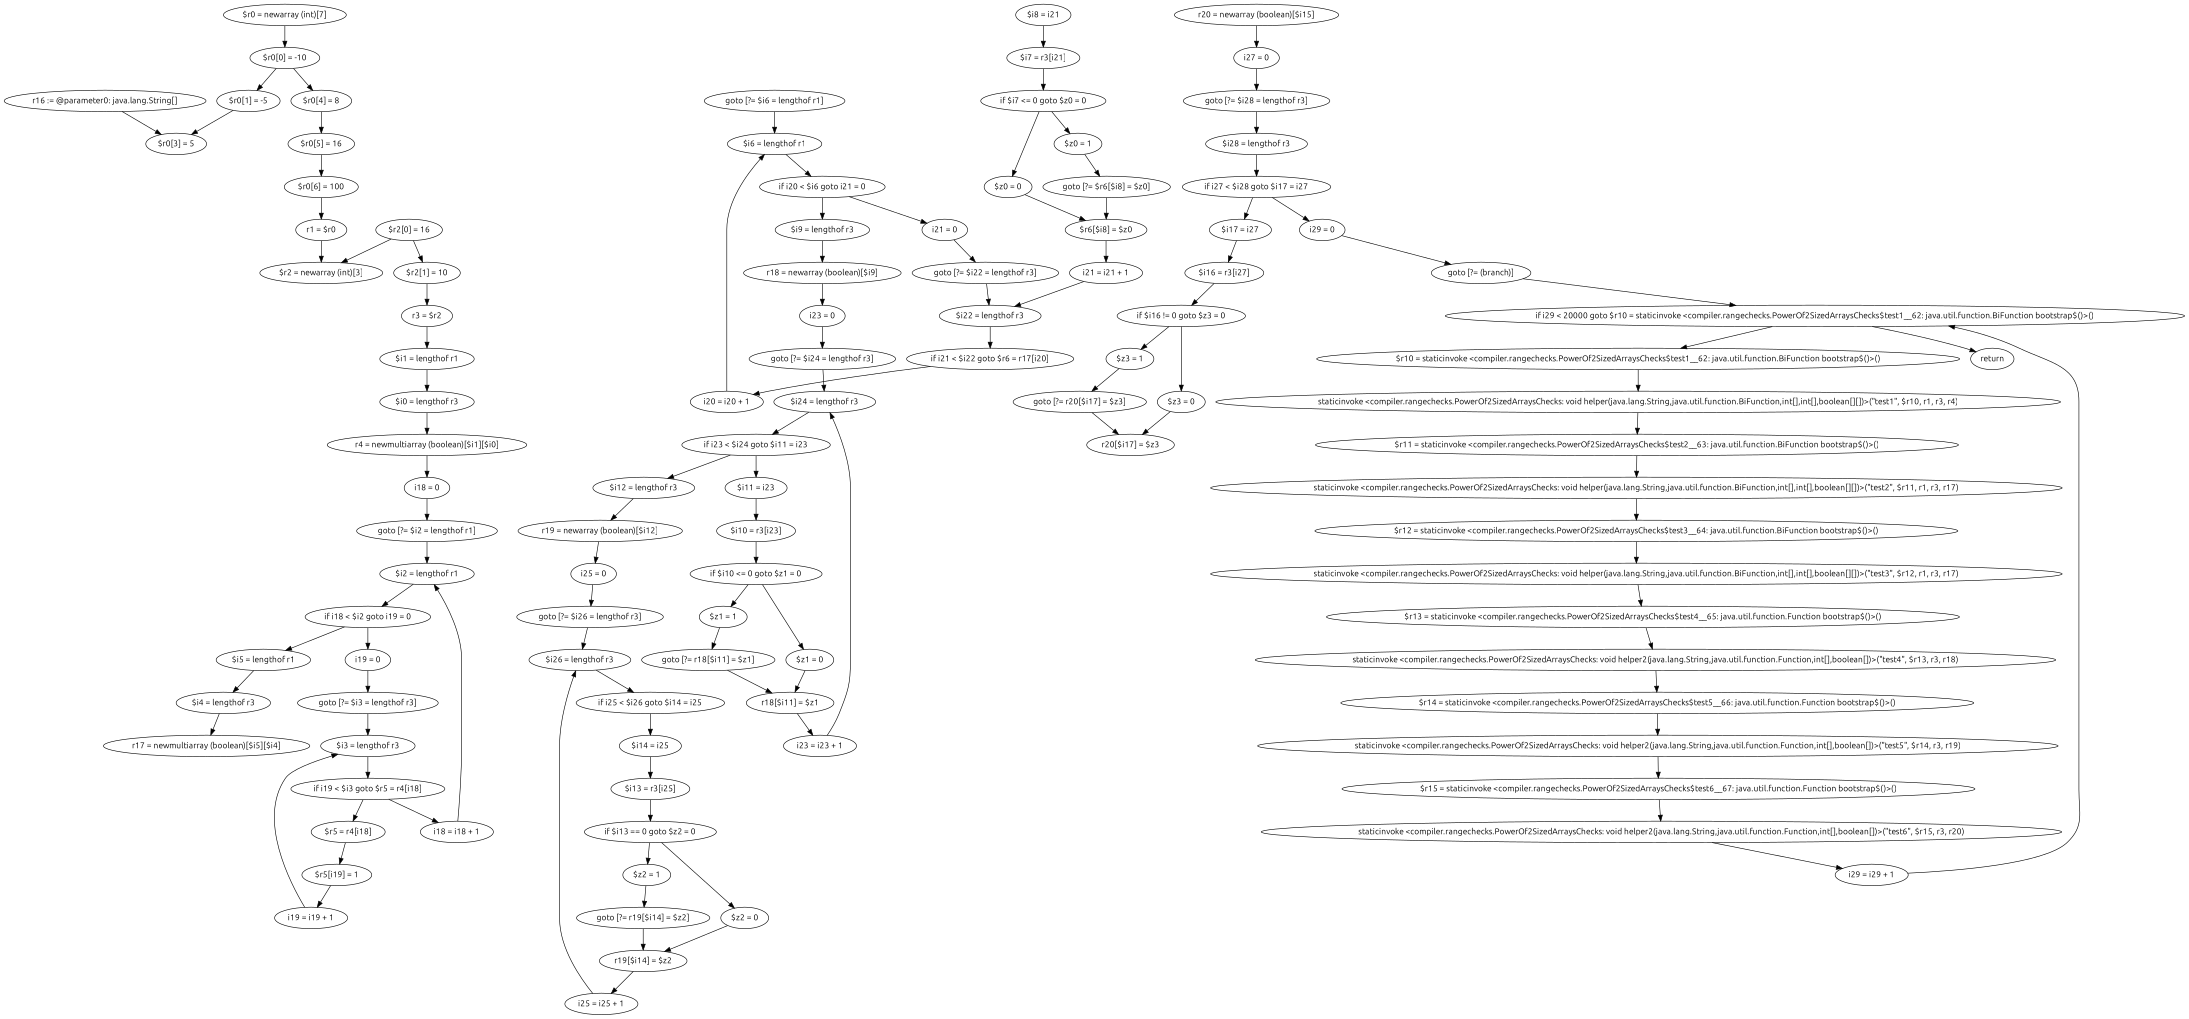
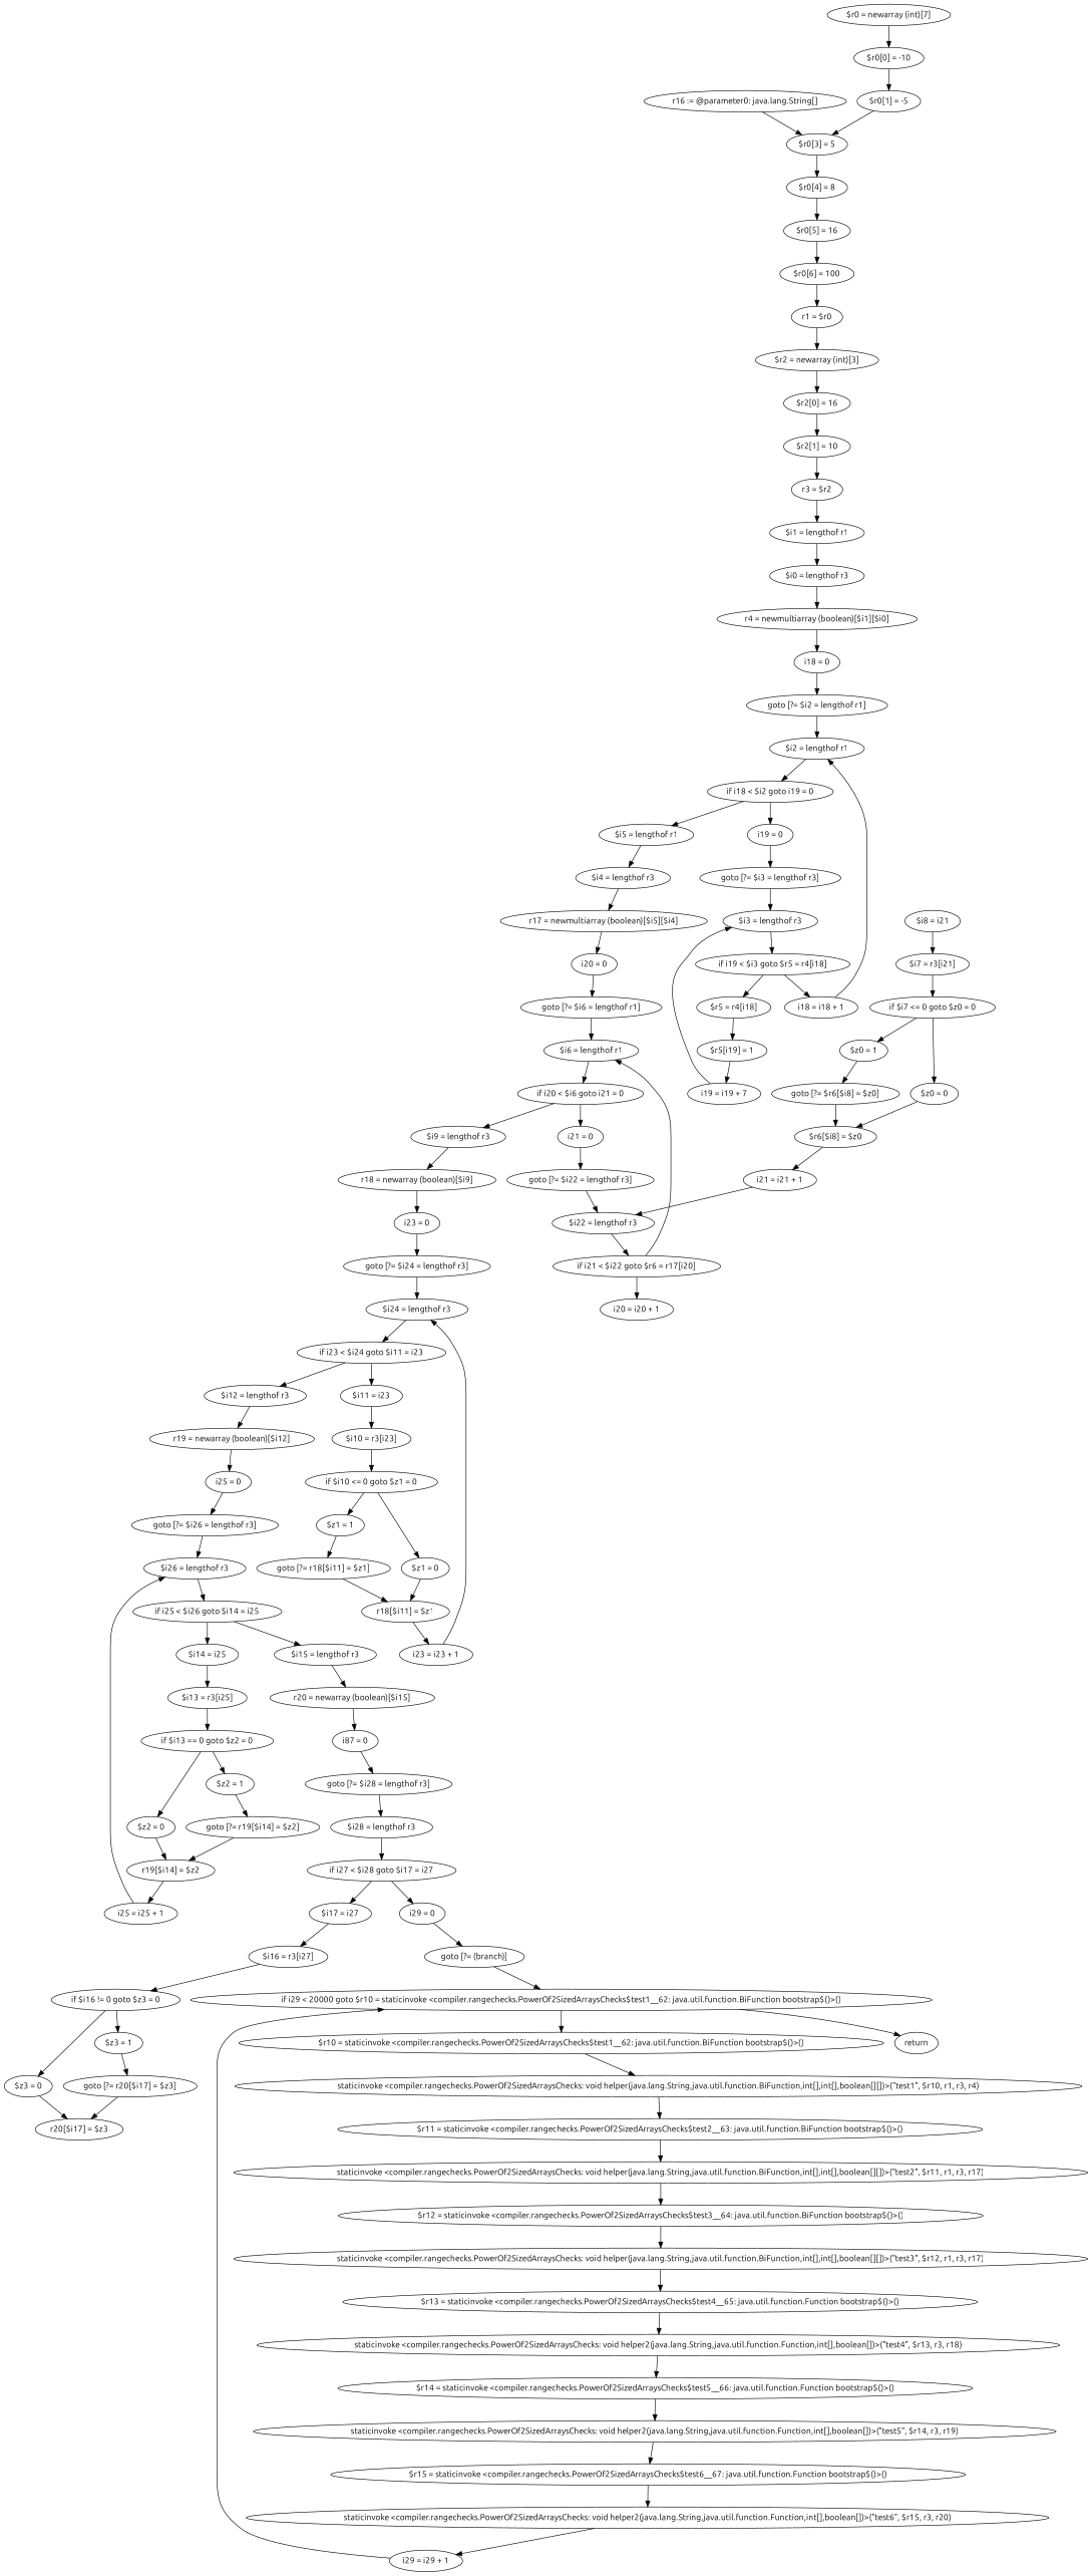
  digraph {
    fontname=Ubuntu
    node [fontname=Ubuntu]
    edge [fontname=Ubuntu]
    "r16 := @parameter0: java.lang.String[]"
    "$r0[3] = 5"
    "$r0 = newarray (int)[7]"
    "$r0[0] = -10"
    "$r0[1] = -5"
    "$r0[4] = 8"
    "$r0[5] = 16"
    "$r0[6] = 100"
    "r1 = $r0"
    "$r2 = newarray (int)[3]"
    "$r2[0] = 16"
    "$r2[1] = 10"
    "r3 = $r2"
    "$i1 = lengthof r1"
    "$i0 = lengthof r3"
    "r4 = newmultiarray (boolean)[$i1][$i0]"
    "i18 = 0"
    "goto [?= $i2 = lengthof r1]"
    "$i2 = lengthof r1"
    "if i18 < $i2 goto i19 = 0"
    "i19 = 0"
    "goto [?= $i3 = lengthof r3]"
    "$i3 = lengthof r3"
    "if i19 < $i3 goto $r5 = r4[i18]"
    "$r5 = r4[i18]"
    "$r5[i19] = 1"
-   "i19 = i19 + 1"
+   "i19 = i19 + 1" [label="i19 = i19 + 7"]
    "i18 = i18 + 1"
    "$i5 = lengthof r1"
    "$i4 = lengthof r3"
    "r17 = newmultiarray (boolean)[$i5][$i4]"
+   "i20 = 0"
    "goto [?= $i6 = lengthof r1]"
    "$i6 = lengthof r1"
    "if i20 < $i6 goto i21 = 0"
    "i21 = 0"
    "goto [?= $i22 = lengthof r3]"
    "$i22 = lengthof r3"
    "if i21 < $i22 goto $r6 = r17[i20]"
    "$i8 = i21"
    "$i7 = r3[i21]"
    "if $i7 <= 0 goto $z0 = 0"
    "$z0 = 1"
    "$z0 = 0"
    "goto [?= $r6[$i8] = $z0]"
    "$r6[$i8] = $z0"
    "i21 = i21 + 1"
    "i20 = i20 + 1"
    "$i9 = lengthof r3"
    "r18 = newarray (boolean)[$i9]"
    "i23 = 0"
    "goto [?= $i24 = lengthof r3]"
    "$i24 = lengthof r3"
    "if i23 < $i24 goto $i11 = i23"
    "$i11 = i23"
    "$i10 = r3[i23]"
    "if $i10 <= 0 goto $z1 = 0"
    "$z1 = 1"
    "$z1 = 0"
    "goto [?= r18[$i11] = $z1]"
    "r18[$i11] = $z1"
    "i23 = i23 + 1"
    "$i12 = lengthof r3"
    "r19 = newarray (boolean)[$i12]"
    "i25 = 0"
    "goto [?= $i26 = lengthof r3]"
    "$i26 = lengthof r3"
    "if i25 < $i26 goto $i14 = i25"
    "$i14 = i25"
    "$i13 = r3[i25]"
    "if $i13 == 0 goto $z2 = 0"
    "$z2 = 1"
    "$z2 = 0"
    "goto [?= r19[$i14] = $z2]"
    "r19[$i14] = $z2"
    "i25 = i25 + 1"
+   "$i15 = lengthof r3"
    "r20 = newarray (boolean)[$i15]"
-   "i27 = 0"
+   "i27 = 0" [label="i87 = 0"]
    "goto [?= $i28 = lengthof r3]"
    "$i28 = lengthof r3"
    "if i27 < $i28 goto $i17 = i27"
    "$i17 = i27"
    "$i16 = r3[i27]"
    "if $i16 != 0 goto $z3 = 0"
    "$z3 = 1"
    "$z3 = 0"
    "goto [?= r20[$i17] = $z3]"
    "r20[$i17] = $z3"
    "i29 = 0"
    "goto [?= (branch)]"
    "if i29 < 20000 goto $r10 = staticinvoke <compiler.rangechecks.PowerOf2SizedArraysChecks$test1__62: java.util.function.BiFunction bootstrap$()>()"
    "$r10 = staticinvoke <compiler.rangechecks.PowerOf2SizedArraysChecks$test1__62: java.util.function.BiFunction bootstrap$()>()"
    return
    "staticinvoke <compiler.rangechecks.PowerOf2SizedArraysChecks: void helper(java.lang.String,java.util.function.BiFunction,int[],int[],boolean[][])>(\"test1\", $r10, r1, r3, r4)"
    "$r11 = staticinvoke <compiler.rangechecks.PowerOf2SizedArraysChecks$test2__63: java.util.function.BiFunction bootstrap$()>()"
    "staticinvoke <compiler.rangechecks.PowerOf2SizedArraysChecks: void helper(java.lang.String,java.util.function.BiFunction,int[],int[],boolean[][])>(\"test2\", $r11, r1, r3, r17)"
    "$r12 = staticinvoke <compiler.rangechecks.PowerOf2SizedArraysChecks$test3__64: java.util.function.BiFunction bootstrap$()>()"
    "staticinvoke <compiler.rangechecks.PowerOf2SizedArraysChecks: void helper(java.lang.String,java.util.function.BiFunction,int[],int[],boolean[][])>(\"test3\", $r12, r1, r3, r17)"
    "$r13 = staticinvoke <compiler.rangechecks.PowerOf2SizedArraysChecks$test4__65: java.util.function.Function bootstrap$()>()"
    "staticinvoke <compiler.rangechecks.PowerOf2SizedArraysChecks: void helper2(java.lang.String,java.util.function.Function,int[],boolean[])>(\"test4\", $r13, r3, r18)"
    "$r14 = staticinvoke <compiler.rangechecks.PowerOf2SizedArraysChecks$test5__66: java.util.function.Function bootstrap$()>()"
    "staticinvoke <compiler.rangechecks.PowerOf2SizedArraysChecks: void helper2(java.lang.String,java.util.function.Function,int[],boolean[])>(\"test5\", $r14, r3, r19)"
    "$r15 = staticinvoke <compiler.rangechecks.PowerOf2SizedArraysChecks$test6__67: java.util.function.Function bootstrap$()>()"
    "staticinvoke <compiler.rangechecks.PowerOf2SizedArraysChecks: void helper2(java.lang.String,java.util.function.Function,int[],boolean[])>(\"test6\", $r15, r3, r20)"
    "i29 = i29 + 1"
    "r16 := @parameter0: java.lang.String[]" -> "$r0[3] = 5"
-   "$r0[0] = -10" -> "$r0[4] = 8"
+   "$r0[3] = 5" -> "$r0[4] = 8"
    "$r0 = newarray (int)[7]" -> "$r0[0] = -10"
    "$r0[0] = -10" -> "$r0[1] = -5"
    "$r0[1] = -5" -> "$r0[3] = 5"
    "$r0[4] = 8" -> "$r0[5] = 16"
    "$r0[5] = 16" -> "$r0[6] = 100"
    "$r0[6] = 100" -> "r1 = $r0"
    "r1 = $r0" -> "$r2 = newarray (int)[3]"
-   "$r2[0] = 16" -> "$r2 = newarray (int)[3]"
+   "$r2 = newarray (int)[3]" -> "$r2[0] = 16"
    "$r2[0] = 16" -> "$r2[1] = 10"
    "$r2[1] = 10" -> "r3 = $r2"
    "r3 = $r2" -> "$i1 = lengthof r1"
    "$i1 = lengthof r1" -> "$i0 = lengthof r3"
    "$i0 = lengthof r3" -> "r4 = newmultiarray (boolean)[$i1][$i0]"
    "r4 = newmultiarray (boolean)[$i1][$i0]" -> "i18 = 0"
    "i18 = 0" -> "goto [?= $i2 = lengthof r1]"
    "goto [?= $i2 = lengthof r1]" -> "$i2 = lengthof r1"
    "$i2 = lengthof r1" -> "if i18 < $i2 goto i19 = 0"
    "if i18 < $i2 goto i19 = 0" -> "i19 = 0"
    "if i18 < $i2 goto i19 = 0" -> "$i5 = lengthof r1"
    "i19 = 0" -> "goto [?= $i3 = lengthof r3]"
    "goto [?= $i3 = lengthof r3]" -> "$i3 = lengthof r3"
    "$i3 = lengthof r3" -> "if i19 < $i3 goto $r5 = r4[i18]"
    "if i19 < $i3 goto $r5 = r4[i18]" -> "$r5 = r4[i18]"
    "if i19 < $i3 goto $r5 = r4[i18]" -> "i18 = i18 + 1"
    "$r5 = r4[i18]" -> "$r5[i19] = 1"
    "$r5[i19] = 1" -> "i19 = i19 + 1"
    "i19 = i19 + 1" -> "$i3 = lengthof r3"
    "i18 = i18 + 1" -> "$i2 = lengthof r1"
    "$i5 = lengthof r1" -> "$i4 = lengthof r3"
    "$i4 = lengthof r3" -> "r17 = newmultiarray (boolean)[$i5][$i4]"
+   "r17 = newmultiarray (boolean)[$i5][$i4]" -> "i20 = 0"
+   "i20 = 0" -> "goto [?= $i6 = lengthof r1]"
    "goto [?= $i6 = lengthof r1]" -> "$i6 = lengthof r1"
    "$i6 = lengthof r1" -> "if i20 < $i6 goto i21 = 0"
    "if i20 < $i6 goto i21 = 0" -> "i21 = 0"
    "if i20 < $i6 goto i21 = 0" -> "$i9 = lengthof r3"
    "i21 = 0" -> "goto [?= $i22 = lengthof r3]"
    "goto [?= $i22 = lengthof r3]" -> "$i22 = lengthof r3"
    "$i22 = lengthof r3" -> "if i21 < $i22 goto $r6 = r17[i20]"
    "if i21 < $i22 goto $r6 = r17[i20]" -> "i20 = i20 + 1"
    "$i8 = i21" -> "$i7 = r3[i21]"
    "$i7 = r3[i21]" -> "if $i7 <= 0 goto $z0 = 0"
    "if $i7 <= 0 goto $z0 = 0" -> "$z0 = 1"
    "if $i7 <= 0 goto $z0 = 0" -> "$z0 = 0"
    "$z0 = 1" -> "goto [?= $r6[$i8] = $z0]"
    "$z0 = 0" -> "$r6[$i8] = $z0"
    "goto [?= $r6[$i8] = $z0]" -> "$r6[$i8] = $z0"
    "$r6[$i8] = $z0" -> "i21 = i21 + 1"
    "i21 = i21 + 1" -> "$i22 = lengthof r3"
-   "i20 = i20 + 1" -> "$i6 = lengthof r1"
+   "if i21 < $i22 goto $r6 = r17[i20]" -> "$i6 = lengthof r1"
    "$i9 = lengthof r3" -> "r18 = newarray (boolean)[$i9]"
    "r18 = newarray (boolean)[$i9]" -> "i23 = 0"
    "i23 = 0" -> "goto [?= $i24 = lengthof r3]"
    "goto [?= $i24 = lengthof r3]" -> "$i24 = lengthof r3"
    "$i24 = lengthof r3" -> "if i23 < $i24 goto $i11 = i23"
    "if i23 < $i24 goto $i11 = i23" -> "$i11 = i23"
    "if i23 < $i24 goto $i11 = i23" -> "$i12 = lengthof r3"
    "$i11 = i23" -> "$i10 = r3[i23]"
    "$i10 = r3[i23]" -> "if $i10 <= 0 goto $z1 = 0"
    "if $i10 <= 0 goto $z1 = 0" -> "$z1 = 1"
    "if $i10 <= 0 goto $z1 = 0" -> "$z1 = 0"
    "$z1 = 1" -> "goto [?= r18[$i11] = $z1]"
    "$z1 = 0" -> "r18[$i11] = $z1"
    "goto [?= r18[$i11] = $z1]" -> "r18[$i11] = $z1"
    "r18[$i11] = $z1" -> "i23 = i23 + 1"
    "i23 = i23 + 1" -> "$i24 = lengthof r3"
    "$i12 = lengthof r3" -> "r19 = newarray (boolean)[$i12]"
    "r19 = newarray (boolean)[$i12]" -> "i25 = 0"
    "i25 = 0" -> "goto [?= $i26 = lengthof r3]"
    "goto [?= $i26 = lengthof r3]" -> "$i26 = lengthof r3"
    "$i26 = lengthof r3" -> "if i25 < $i26 goto $i14 = i25"
    "if i25 < $i26 goto $i14 = i25" -> "$i14 = i25"
+   "if i25 < $i26 goto $i14 = i25" -> "$i15 = lengthof r3"
    "$i14 = i25" -> "$i13 = r3[i25]"
    "$i13 = r3[i25]" -> "if $i13 == 0 goto $z2 = 0"
    "if $i13 == 0 goto $z2 = 0" -> "$z2 = 1"
    "if $i13 == 0 goto $z2 = 0" -> "$z2 = 0"
    "$z2 = 1" -> "goto [?= r19[$i14] = $z2]"
    "$z2 = 0" -> "r19[$i14] = $z2"
    "goto [?= r19[$i14] = $z2]" -> "r19[$i14] = $z2"
    "r19[$i14] = $z2" -> "i25 = i25 + 1"
    "i25 = i25 + 1" -> "$i26 = lengthof r3"
+   "$i15 = lengthof r3" -> "r20 = newarray (boolean)[$i15]"
    "r20 = newarray (boolean)[$i15]" -> "i27 = 0"
    "i27 = 0" -> "goto [?= $i28 = lengthof r3]"
    "goto [?= $i28 = lengthof r3]" -> "$i28 = lengthof r3"
    "$i28 = lengthof r3" -> "if i27 < $i28 goto $i17 = i27"
    "if i27 < $i28 goto $i17 = i27" -> "$i17 = i27"
    "if i27 < $i28 goto $i17 = i27" -> "i29 = 0"
    "$i17 = i27" -> "$i16 = r3[i27]"
    "$i16 = r3[i27]" -> "if $i16 != 0 goto $z3 = 0"
    "if $i16 != 0 goto $z3 = 0" -> "$z3 = 1"
    "if $i16 != 0 goto $z3 = 0" -> "$z3 = 0"
    "$z3 = 1" -> "goto [?= r20[$i17] = $z3]"
    "$z3 = 0" -> "r20[$i17] = $z3"
    "goto [?= r20[$i17] = $z3]" -> "r20[$i17] = $z3"
    "i29 = 0" -> "goto [?= (branch)]"
    "goto [?= (branch)]" -> "if i29 < 20000 goto $r10 = staticinvoke <compiler.rangechecks.PowerOf2SizedArraysChecks$test1__62: java.util.function.BiFunction bootstrap$()>()"
    "if i29 < 20000 goto $r10 = staticinvoke <compiler.rangechecks.PowerOf2SizedArraysChecks$test1__62: java.util.function.BiFunction bootstrap$()>()" -> "$r10 = staticinvoke <compiler.rangechecks.PowerOf2SizedArraysChecks$test1__62: java.util.function.BiFunction bootstrap$()>()"
    "if i29 < 20000 goto $r10 = staticinvoke <compiler.rangechecks.PowerOf2SizedArraysChecks$test1__62: java.util.function.BiFunction bootstrap$()>()" -> return
    "$r10 = staticinvoke <compiler.rangechecks.PowerOf2SizedArraysChecks$test1__62: java.util.function.BiFunction bootstrap$()>()" -> "staticinvoke <compiler.rangechecks.PowerOf2SizedArraysChecks: void helper(java.lang.String,java.util.function.BiFunction,int[],int[],boolean[][])>(\"test1\", $r10, r1, r3, r4)"
    "staticinvoke <compiler.rangechecks.PowerOf2SizedArraysChecks: void helper(java.lang.String,java.util.function.BiFunction,int[],int[],boolean[][])>(\"test1\", $r10, r1, r3, r4)" -> "$r11 = staticinvoke <compiler.rangechecks.PowerOf2SizedArraysChecks$test2__63: java.util.function.BiFunction bootstrap$()>()"
    "$r11 = staticinvoke <compiler.rangechecks.PowerOf2SizedArraysChecks$test2__63: java.util.function.BiFunction bootstrap$()>()" -> "staticinvoke <compiler.rangechecks.PowerOf2SizedArraysChecks: void helper(java.lang.String,java.util.function.BiFunction,int[],int[],boolean[][])>(\"test2\", $r11, r1, r3, r17)"
    "staticinvoke <compiler.rangechecks.PowerOf2SizedArraysChecks: void helper(java.lang.String,java.util.function.BiFunction,int[],int[],boolean[][])>(\"test2\", $r11, r1, r3, r17)" -> "$r12 = staticinvoke <compiler.rangechecks.PowerOf2SizedArraysChecks$test3__64: java.util.function.BiFunction bootstrap$()>()"
    "$r12 = staticinvoke <compiler.rangechecks.PowerOf2SizedArraysChecks$test3__64: java.util.function.BiFunction bootstrap$()>()" -> "staticinvoke <compiler.rangechecks.PowerOf2SizedArraysChecks: void helper(java.lang.String,java.util.function.BiFunction,int[],int[],boolean[][])>(\"test3\", $r12, r1, r3, r17)"
    "staticinvoke <compiler.rangechecks.PowerOf2SizedArraysChecks: void helper(java.lang.String,java.util.function.BiFunction,int[],int[],boolean[][])>(\"test3\", $r12, r1, r3, r17)" -> "$r13 = staticinvoke <compiler.rangechecks.PowerOf2SizedArraysChecks$test4__65: java.util.function.Function bootstrap$()>()"
    "$r13 = staticinvoke <compiler.rangechecks.PowerOf2SizedArraysChecks$test4__65: java.util.function.Function bootstrap$()>()" -> "staticinvoke <compiler.rangechecks.PowerOf2SizedArraysChecks: void helper2(java.lang.String,java.util.function.Function,int[],boolean[])>(\"test4\", $r13, r3, r18)"
    "staticinvoke <compiler.rangechecks.PowerOf2SizedArraysChecks: void helper2(java.lang.String,java.util.function.Function,int[],boolean[])>(\"test4\", $r13, r3, r18)" -> "$r14 = staticinvoke <compiler.rangechecks.PowerOf2SizedArraysChecks$test5__66: java.util.function.Function bootstrap$()>()"
    "$r14 = staticinvoke <compiler.rangechecks.PowerOf2SizedArraysChecks$test5__66: java.util.function.Function bootstrap$()>()" -> "staticinvoke <compiler.rangechecks.PowerOf2SizedArraysChecks: void helper2(java.lang.String,java.util.function.Function,int[],boolean[])>(\"test5\", $r14, r3, r19)"
    "staticinvoke <compiler.rangechecks.PowerOf2SizedArraysChecks: void helper2(java.lang.String,java.util.function.Function,int[],boolean[])>(\"test5\", $r14, r3, r19)" -> "$r15 = staticinvoke <compiler.rangechecks.PowerOf2SizedArraysChecks$test6__67: java.util.function.Function bootstrap$()>()"
    "$r15 = staticinvoke <compiler.rangechecks.PowerOf2SizedArraysChecks$test6__67: java.util.function.Function bootstrap$()>()" -> "staticinvoke <compiler.rangechecks.PowerOf2SizedArraysChecks: void helper2(java.lang.String,java.util.function.Function,int[],boolean[])>(\"test6\", $r15, r3, r20)"
    "staticinvoke <compiler.rangechecks.PowerOf2SizedArraysChecks: void helper2(java.lang.String,java.util.function.Function,int[],boolean[])>(\"test6\", $r15, r3, r20)" -> "i29 = i29 + 1"
    "i29 = i29 + 1" -> "if i29 < 20000 goto $r10 = staticinvoke <compiler.rangechecks.PowerOf2SizedArraysChecks$test1__62: java.util.function.BiFunction bootstrap$()>()"
  }
